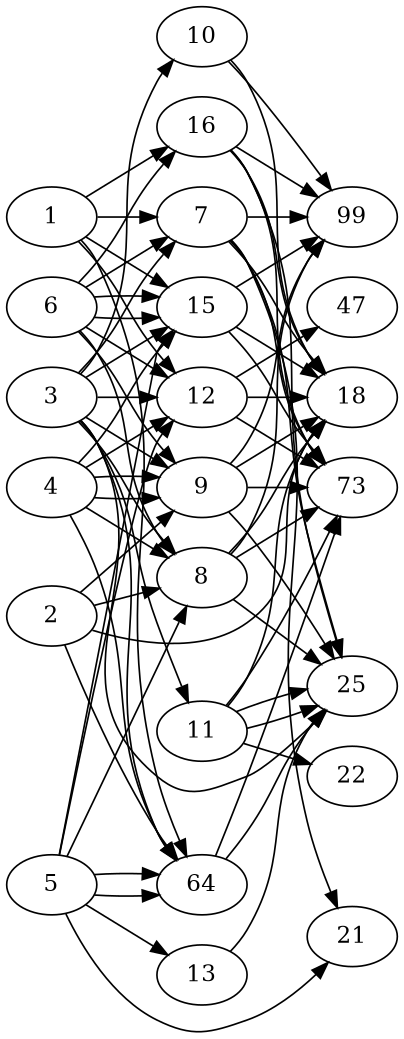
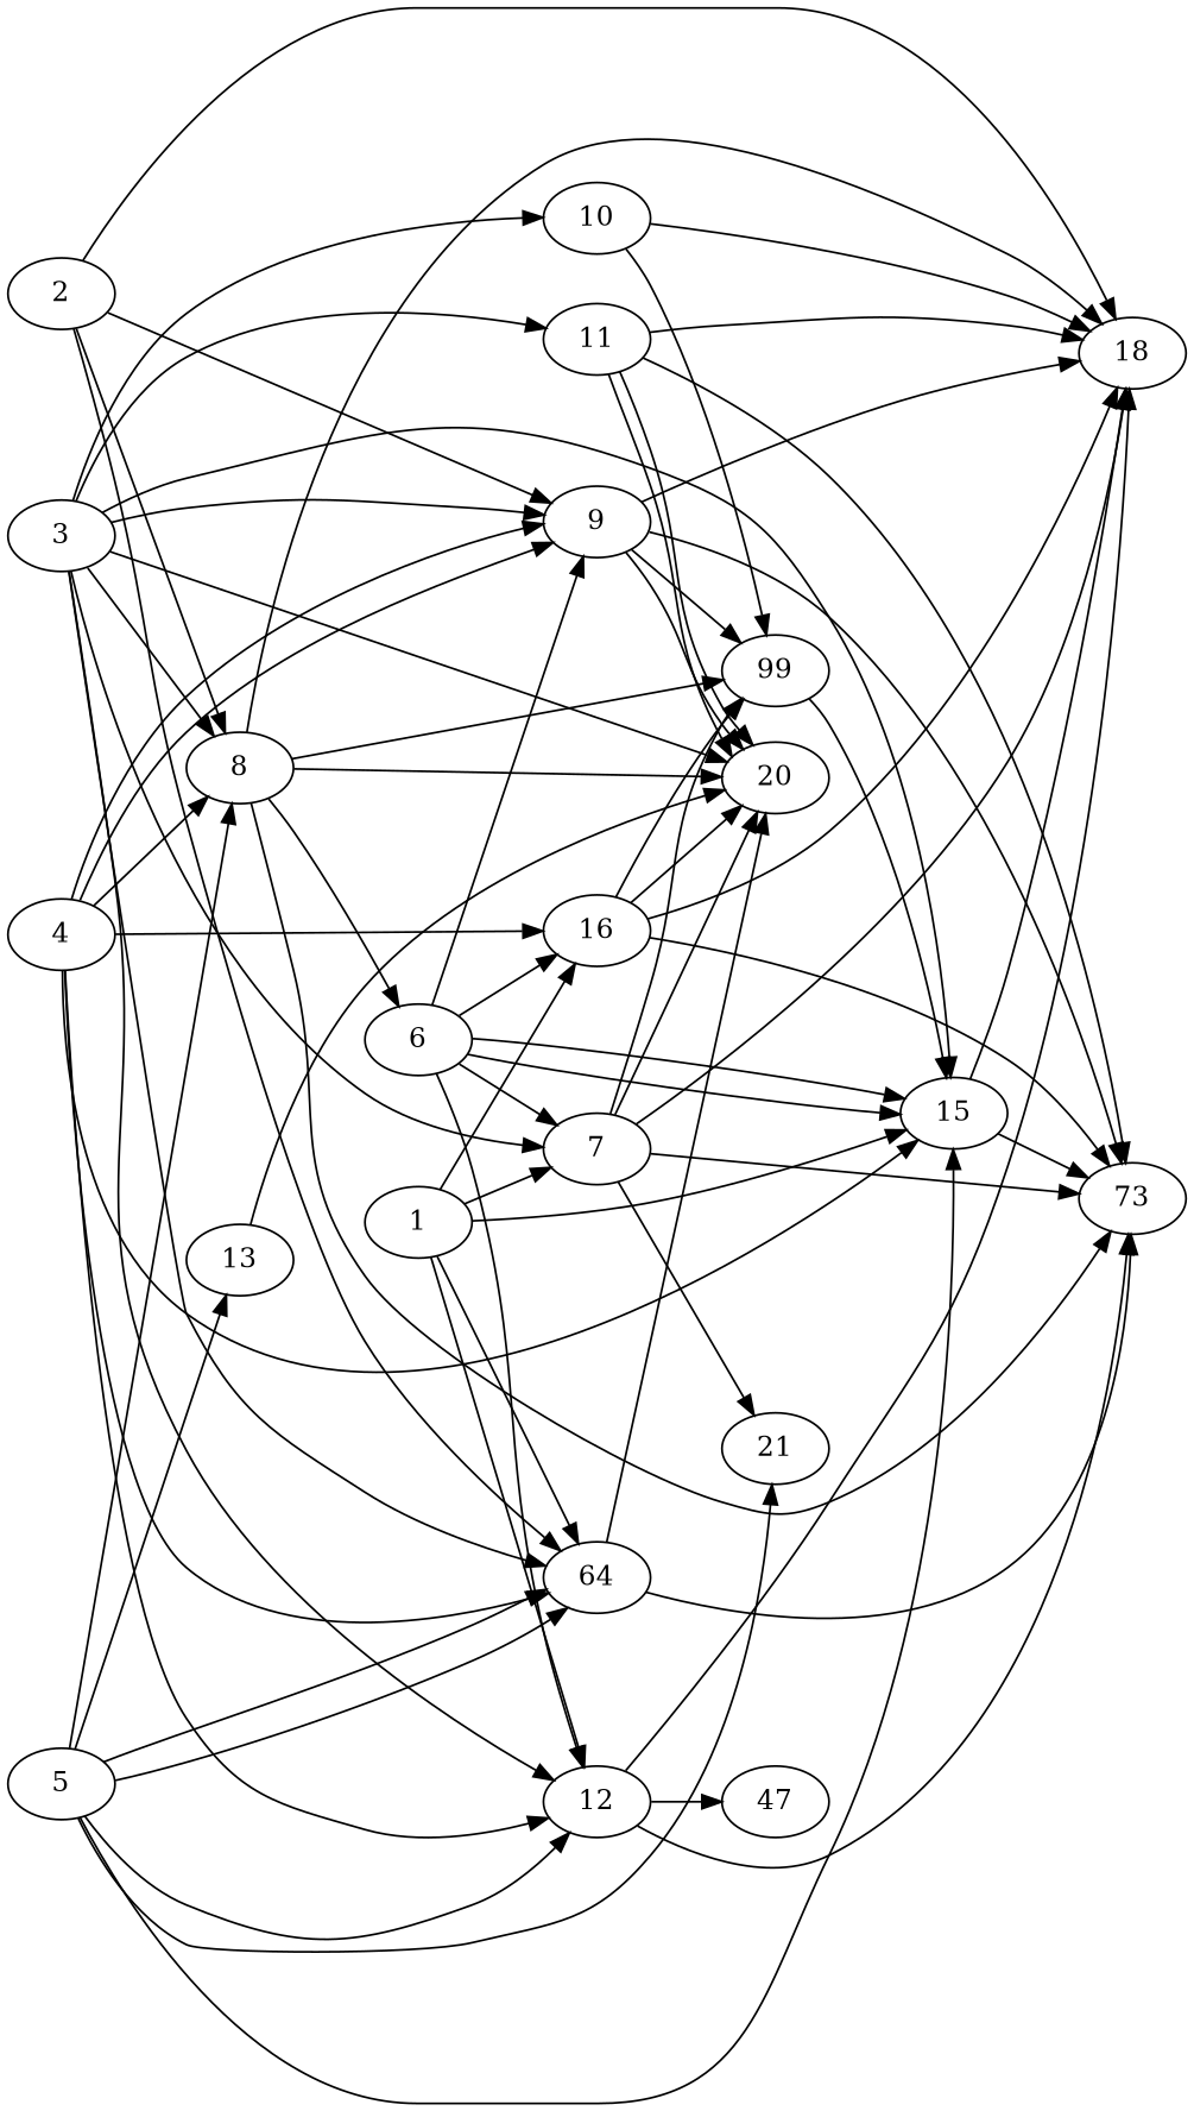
  digraph {
    rankdir=LR
    node [alpha=0.01]
    1 [alpha=0.06 expect_size=21472256]
    7 [alpha=0.03 expect_size=24377344]
    12 [alpha=0.06 expect_size=37950464]
    n4 [expect_size=20751360 label=64]
    15 [alpha=0.16 expect_size=43630592]
    16 [alpha=0.17 expect_size=21458944]
    18 [expect_size=20843520]
    n8 [alpha=0.10 expect_size=25595904 label=99]
-   20 [alpha=0.12 expect_size=13214720 label=25]
+   20 [alpha=0.12 expect_size=13214720]
    21 [alpha=0.02 expect_size=20162560]
    n11 [alpha=0.19 expect_size=44836864 label=73]
    n12 [alpha=0.13 expect_size=14802944 label=47]
-   22 [alpha=0.18 expect_size=29839360]
    2 [alpha=0.12 expect_size=21679104]
    8 [alpha=0.02 expect_size=42762240]
    9 [alpha=0.15 expect_size=28526592]
    3 [expect_size=17022976]
    10 [alpha=0.03 expect_size=41161728]
    11 [alpha=0.04 expect_size=23213056]
    4 [alpha=0.10 expect_size=28428288]
    5 [alpha=0.11 expect_size=36837376]
    13 [alpha=0.11 expect_size=17924096]
    6 [alpha=0.17 expect_size=49589248]
    1 -> 7
    1 -> 12
    1 -> n4
    1 -> 15
    1 -> 16
    7 -> 18
    7 -> n8
    7 -> 20
    7 -> 21
    7 -> n11
    12 -> 18
    12 -> n11
    12 -> n12
    n4 -> 20
    n4 -> n11
    15 -> 18
-   15 -> n8
+   n8 -> 15
    15 -> n11
    16 -> 18
    16 -> n8
    16 -> 20
    16 -> n11
    2 -> n4
    2 -> 18
    2 -> 8
    2 -> 9
    8 -> 18
    8 -> n8
    8 -> 20
    8 -> n11
    9 -> 18
    9 -> n8
    9 -> 20
    9 -> n11
    3 -> 7
    3 -> 12
    3 -> n4
    3 -> 15
    3 -> 20
    3 -> 8
    3 -> 9
    3 -> 10
    3 -> 11
    10 -> 18
    10 -> n8
    11 -> 18
    11 -> 20
    11 -> 20
    11 -> n11
-   11 -> 22
    4 -> 12
    4 -> n4
    4 -> 15
+   4 -> 16
    4 -> 8
    4 -> 9
    4 -> 9
    5 -> 12
    5 -> n4
    5 -> n4
    5 -> 15
    5 -> 21
    5 -> 8
    5 -> 13
    13 -> 20
    6 -> 7
    6 -> 12
    6 -> 15
    6 -> 15
    6 -> 16
-   6 -> 8
+   8 -> 6
    6 -> 9
  }
